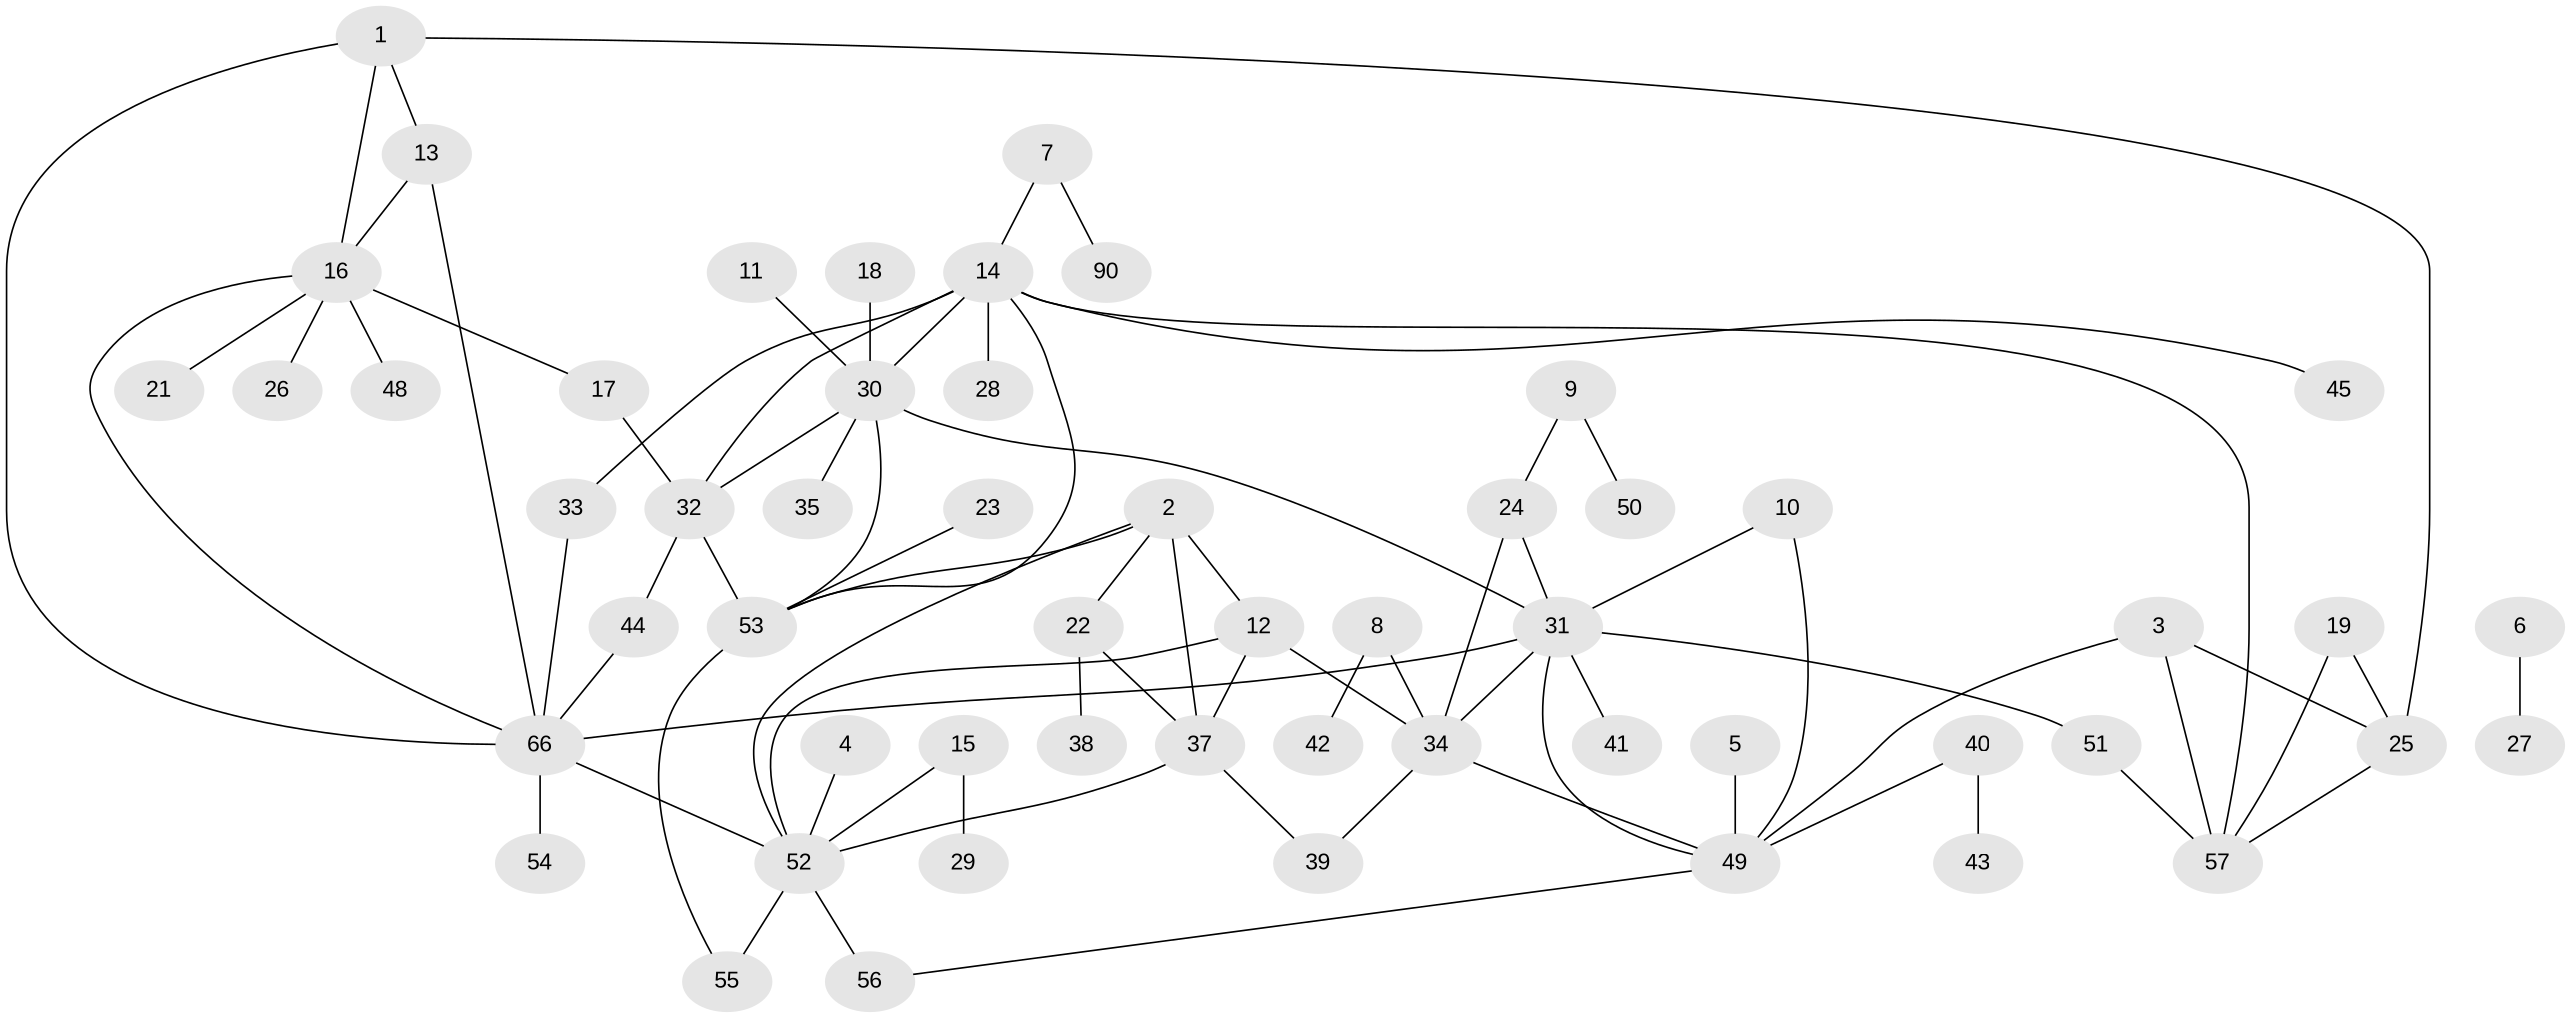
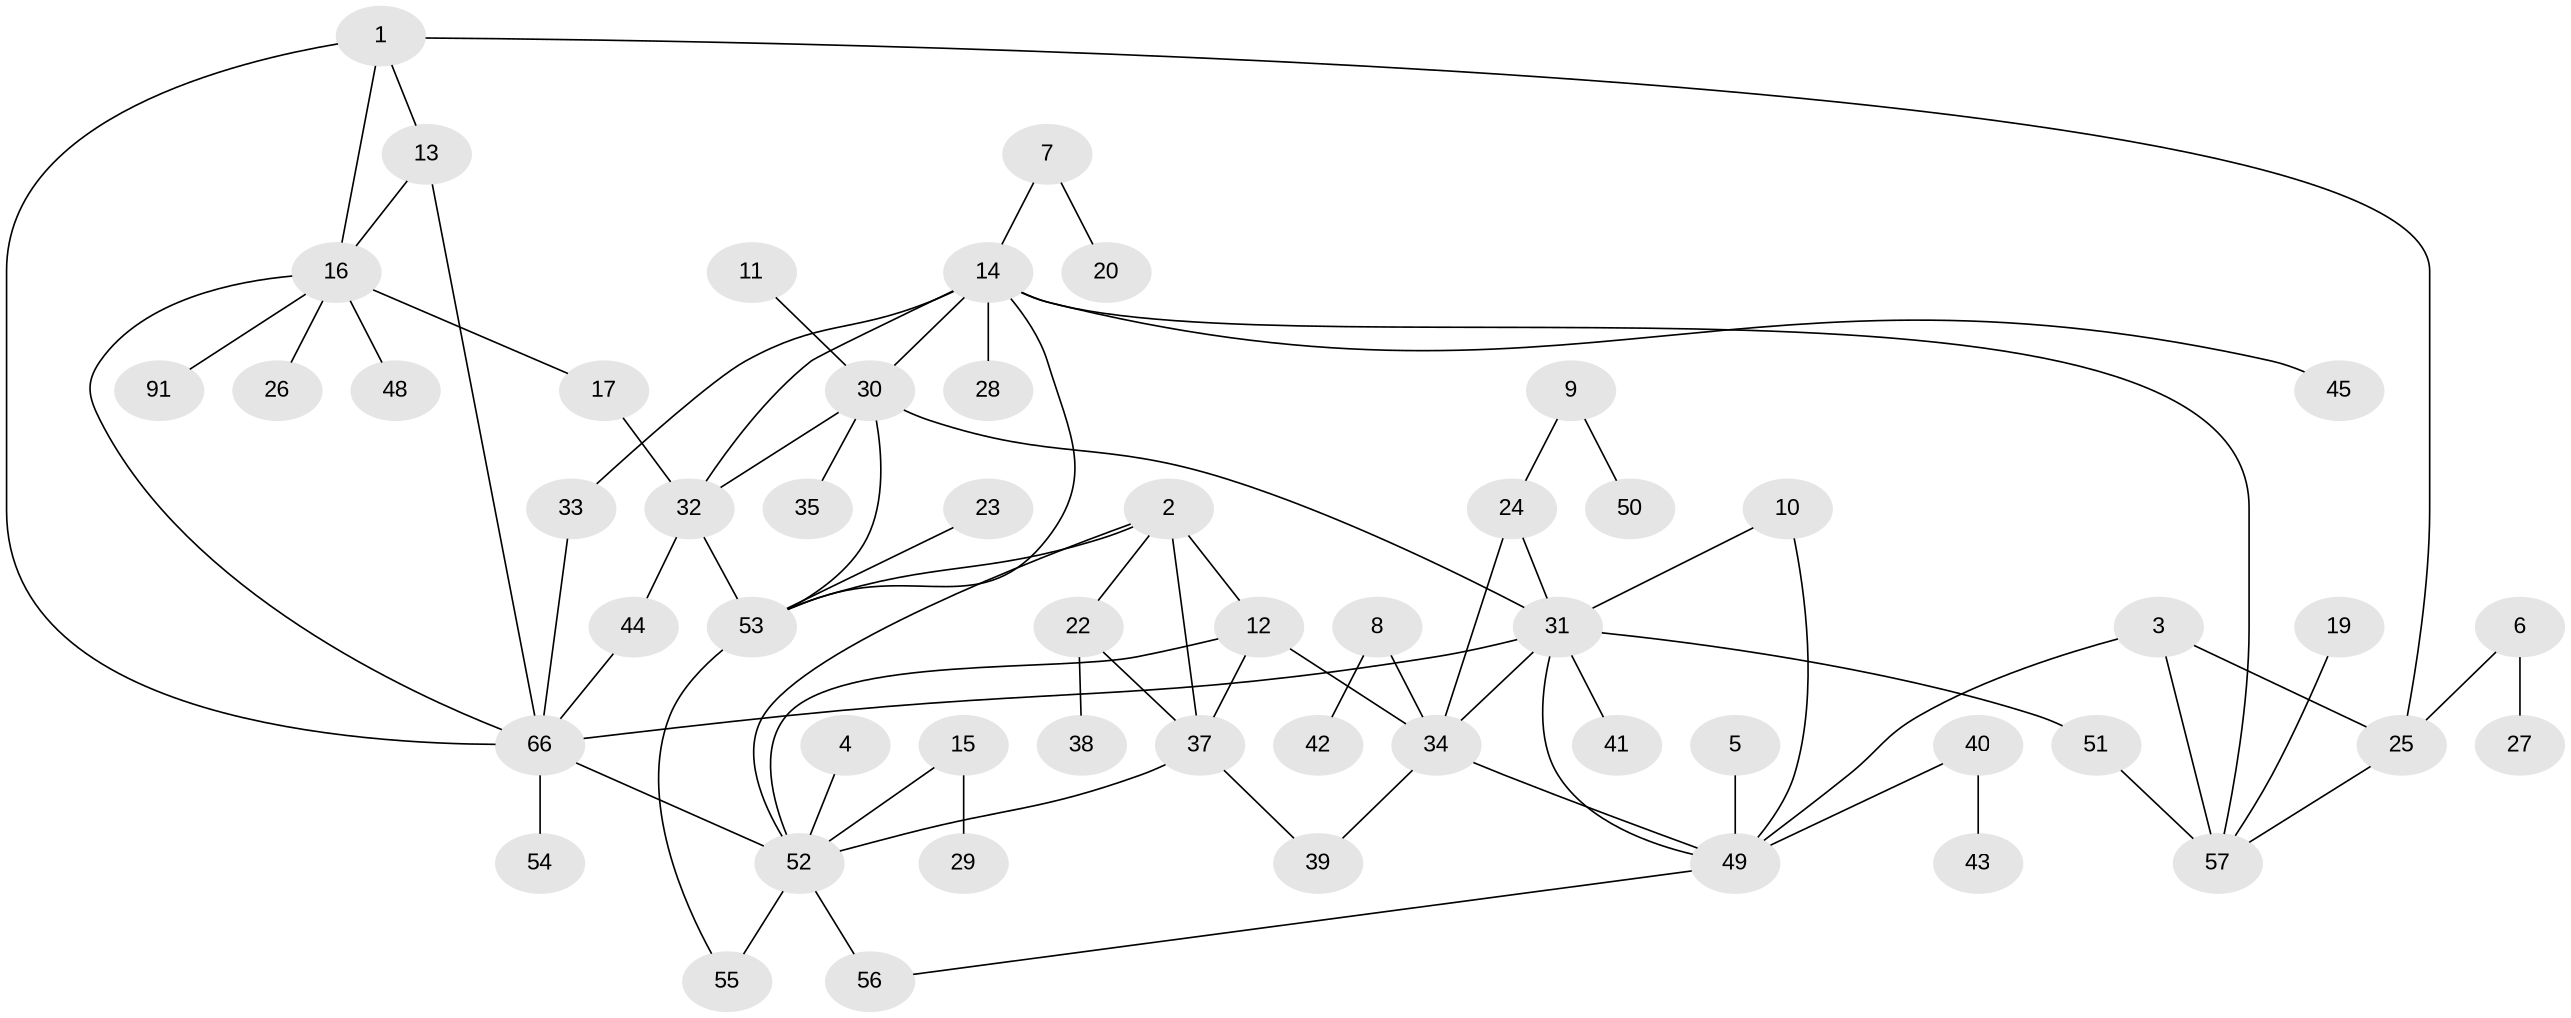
  graph {
    fontname="Liberation Sans"
    node [color=gray90 fontname="Liberation Sans" style=filled]
    edge [fontname="Liberation Sans" weight=1.0]
    1
    13
    16
    25
    n5 [label=66]
-   21
+   21 [label=91]
    26
    48
    17
    57
    52
    54
    2
    12
    37
    53
    22
    3
    49
    34
    39
    56
    55
    4
    5
    6
    27
    7
    14
-   20 [label=90]
+   20
    30
    28
    32
    33
    45
    8
    42
    9
    24
    50
    31
    10
    41
    51
    11
    35
    44
    15
    29
-   18
    19
    38
    23
    40
    43
    1 -- 13
    1 -- 16
    1 -- 25
    1 -- n5
    13 -- 16
    13 -- n5
    16 -- n5
    16 -- 21
    16 -- 26
    16 -- 48
    16 -- 17
    25 -- 57
    n5 -- 52
    n5 -- 54
    17 -- 32
    52 -- 56
    52 -- 55
    2 -- 52
    2 -- 12
    2 -- 37
    2 -- 53
    2 -- 22
    12 -- 52
    12 -- 37
    12 -- 34
    37 -- 52
    37 -- 39
    53 -- 55
    22 -- 37
    22 -- 38
    3 -- 25 [weight=2.0]
    3 -- 57 [weight=2.0]
    3 -- 49
    49 -- 56
    34 -- 49
    34 -- 39
    4 -- 52
    5 -- 49
-   19 -- 25
+   6 -- 25
    6 -- 27
    7 -- 14
    7 -- 20
    14 -- 57
    14 -- 53
    14 -- 30
    14 -- 28
    14 -- 32
    14 -- 33
    14 -- 45
    30 -- 53
    30 -- 32
    30 -- 31
    30 -- 35
    32 -- 53
    32 -- 44
    33 -- n5
    8 -- 34
    8 -- 42
    9 -- 24
    9 -- 50
    24 -- 34
    24 -- 31
    31 -- n5
    31 -- 49
    31 -- 34
    31 -- 41
    31 -- 51
    10 -- 49
    10 -- 31
    51 -- 57
    11 -- 30
    44 -- n5
    15 -- 52
    15 -- 29
-   18 -- 30
    19 -- 57
    23 -- 53
    40 -- 49
    40 -- 43
  }
